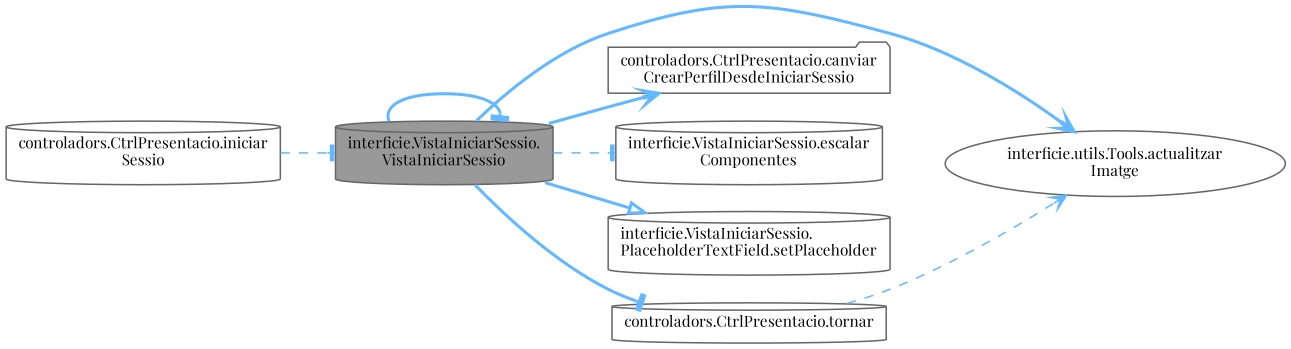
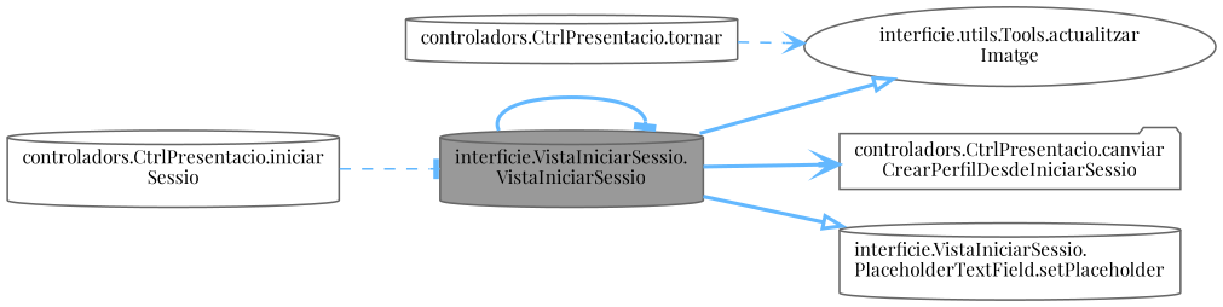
  digraph {
    fontname="Playfair Display"
    rankdir=LR
    node [color=grey40 fillcolor=white fontname="Playfair Display" fontsize=10 shape=cylinder style=filled]
    edge [arrowhead=tee color=steelblue1 fontname="Playfair Display" fontsize=10 labelfontname=Helvetica labelfontsize=10 style=bold]
    n1 [color=gray40 fillcolor=grey60 fontcolor=black height=0.2 label="interficie.VistaIniciarSessio.\lVistaIniciarSessio" width=0.4]
    n2 [height=0.2 label="interficie.utils.Tools.actualitzar\lImatge" shape=ellipse width=0.4]
    n3 [height=0.2 label="controladors.CtrlPresentacio.canviar\lCrearPerfilDesdeIniciarSessio" shape=folder width=0.4]
-   n4 [height=0.2 label="interficie.VistaIniciarSessio.escalar\lComponentes" width=0.4]
    n5 [height=0.2 label="interficie.VistaIniciarSessio.\lPlaceholderTextField.setPlaceholder" width=0.4]
    n6 [height=0.2 label="controladors.CtrlPresentacio.tornar" width=0.4]
    n7 [height=0.2 label="controladors.CtrlPresentacio.iniciar\lSessio" width=0.4]
    n1 -> n1
-   n1 -> n2 [arrowhead=vee]
+   n1 -> n2 [arrowhead=onormal]
    n1 -> n3 [arrowhead=vee]
-   n1 -> n4 [style=dashed]
    n1 -> n5 [arrowhead=onormal]
-   n1 -> n6
    n6 -> n2 [arrowhead=vee style=dashed]
    n7 -> n1 [style=dashed]
  }
